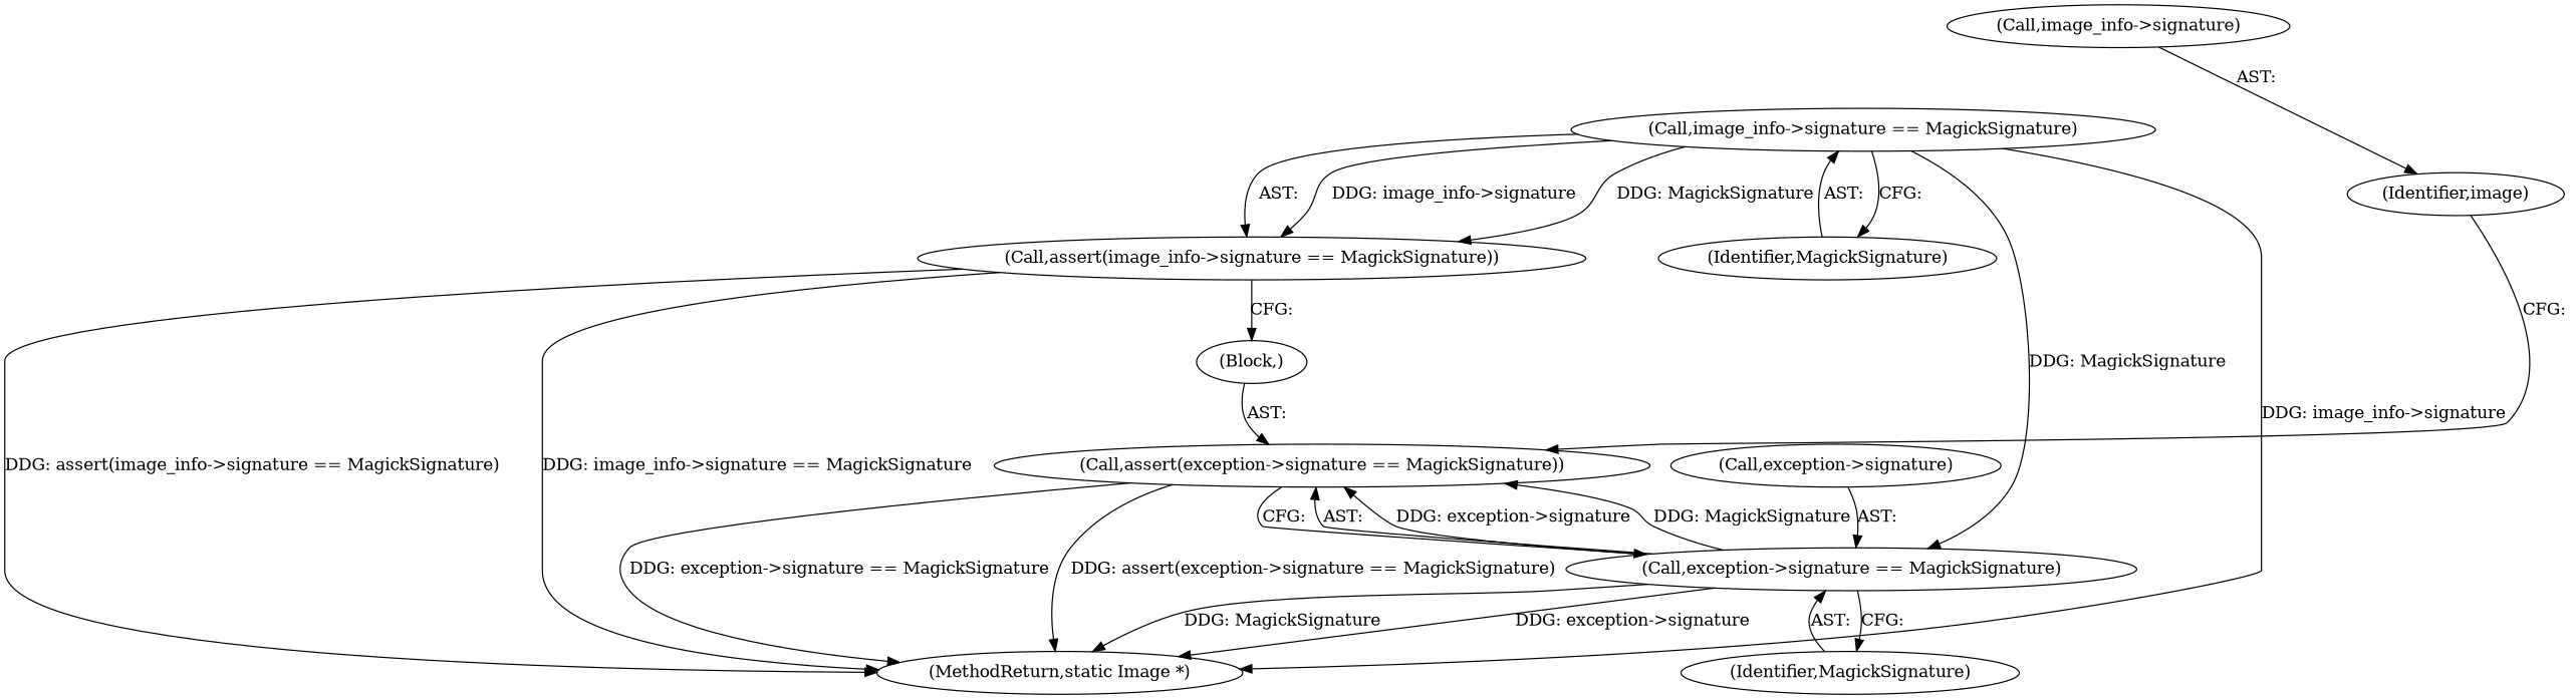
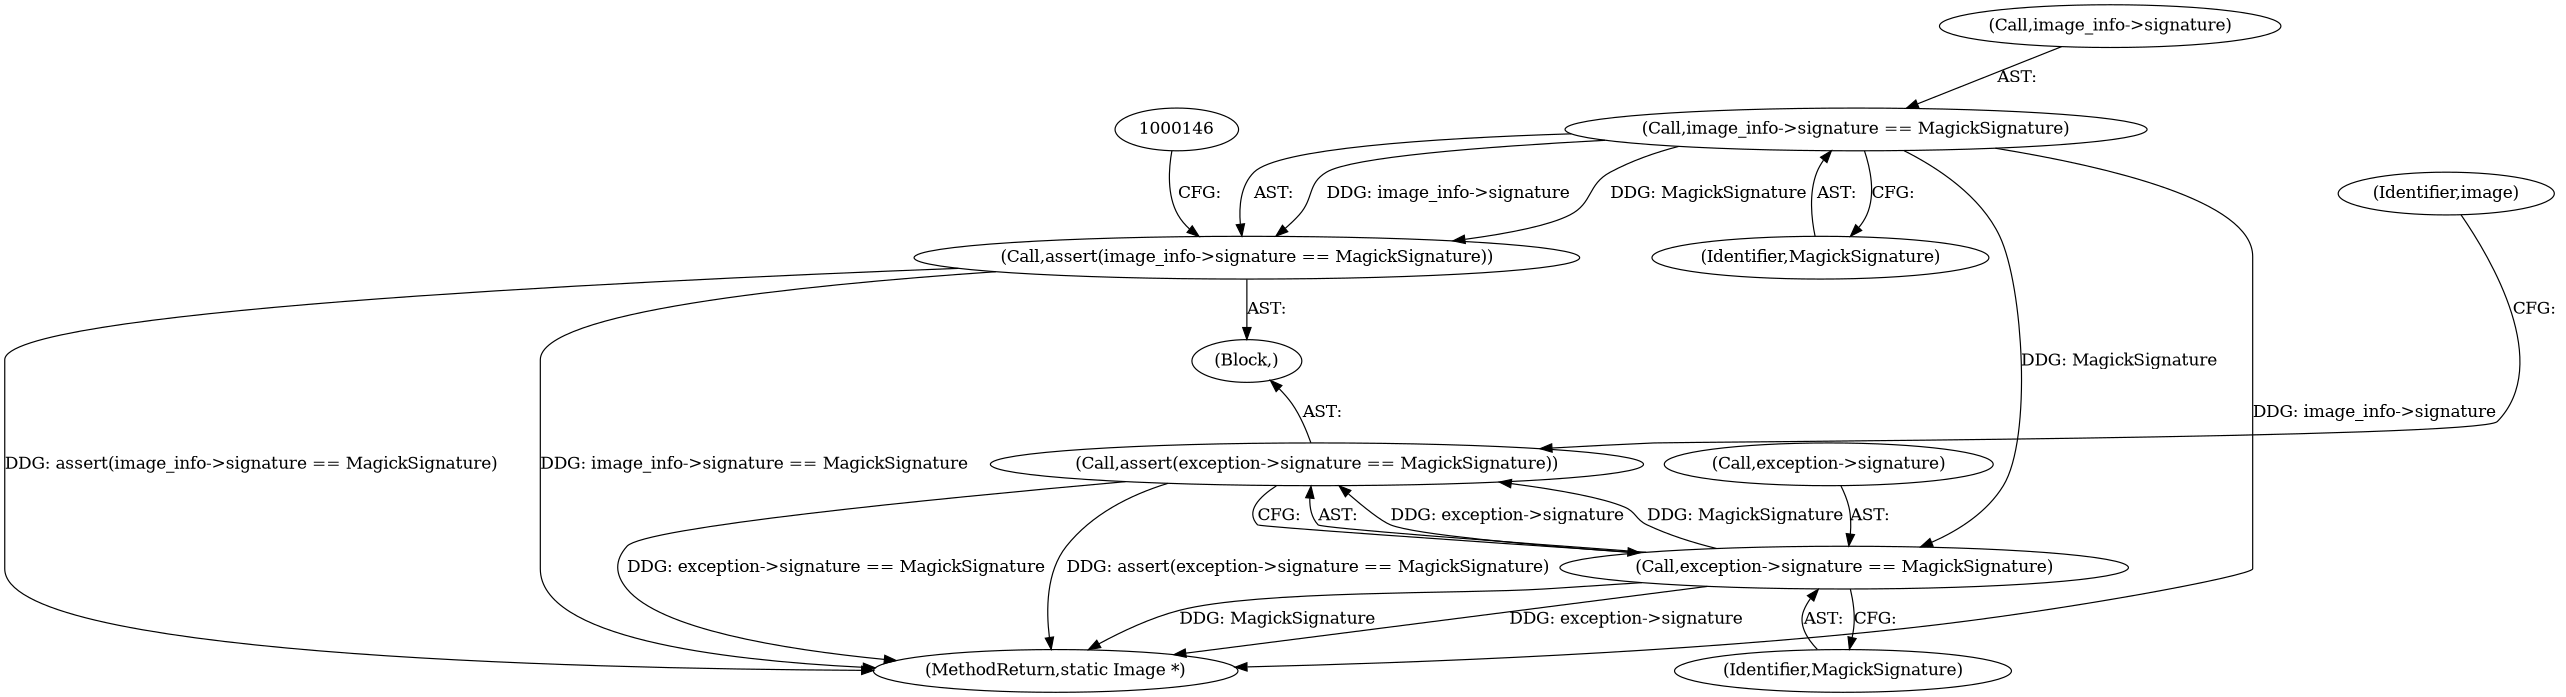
  digraph {
    n1 [label="(Call,image_info->signature == MagickSignature)"]
    n2 [label="(Call,assert(image_info->signature == MagickSignature))"]
    n3 [label="(Call,exception->signature == MagickSignature)"]
    n4 [label="(Identifier,MagickSignature)"]
    n5 [label="(MethodReturn,static Image *)"]
    n6 [label="(Block,)"]
    n7 [label="(Call,assert(exception->signature == MagickSignature))"]
    n8 [label="(Identifier,MagickSignature)"]
    n9 [label="(Identifier,image)"]
    n10 [label="(Call,exception->signature)"]
    n11 [label="(Call,image_info->signature)"]
+   1000146
    n1 -> n2 [label="AST: "]
    n1 -> n2 [label="DDG: image_info->signature"]
    n1 -> n2 [label="DDG: MagickSignature"]
    n1 -> n3 [label="DDG: MagickSignature"]
    n1 -> n4 [label="CFG: "]
    n1 -> n5 [label="DDG: image_info->signature"]
    n2 -> n5 [label="DDG: assert(image_info->signature == MagickSignature)"]
    n2 -> n5 [label="DDG: image_info->signature == MagickSignature"]
-   n2 -> n6 [label="CFG: "]
+   n2 -> n6 [label="AST: "]
    n3 -> n5 [label="DDG: exception->signature"]
    n3 -> n5 [label="DDG: MagickSignature"]
    n3 -> n7 [label="AST: "]
    n3 -> n7 [label="DDG: exception->signature"]
    n3 -> n7 [label="DDG: MagickSignature"]
    n3 -> n8 [label="CFG: "]
    n4 -> n1 [label="AST: "]
    n7 -> n3 [label="CFG: "]
    n7 -> n5 [label="DDG: assert(exception->signature == MagickSignature)"]
    n7 -> n5 [label="DDG: exception->signature == MagickSignature"]
-   n6 -> n7 [label="AST: "]
+   n7 -> n6 [label="AST: "]
    n8 -> n3 [label="AST: "]
    n9 -> n7 [label="CFG: "]
    n10 -> n3 [label="AST: "]
-   n11 -> n9 [label="AST: "]
+   n11 -> n1 [label="AST: "]
+   1000146 -> n2 [label="CFG: "]
  }
